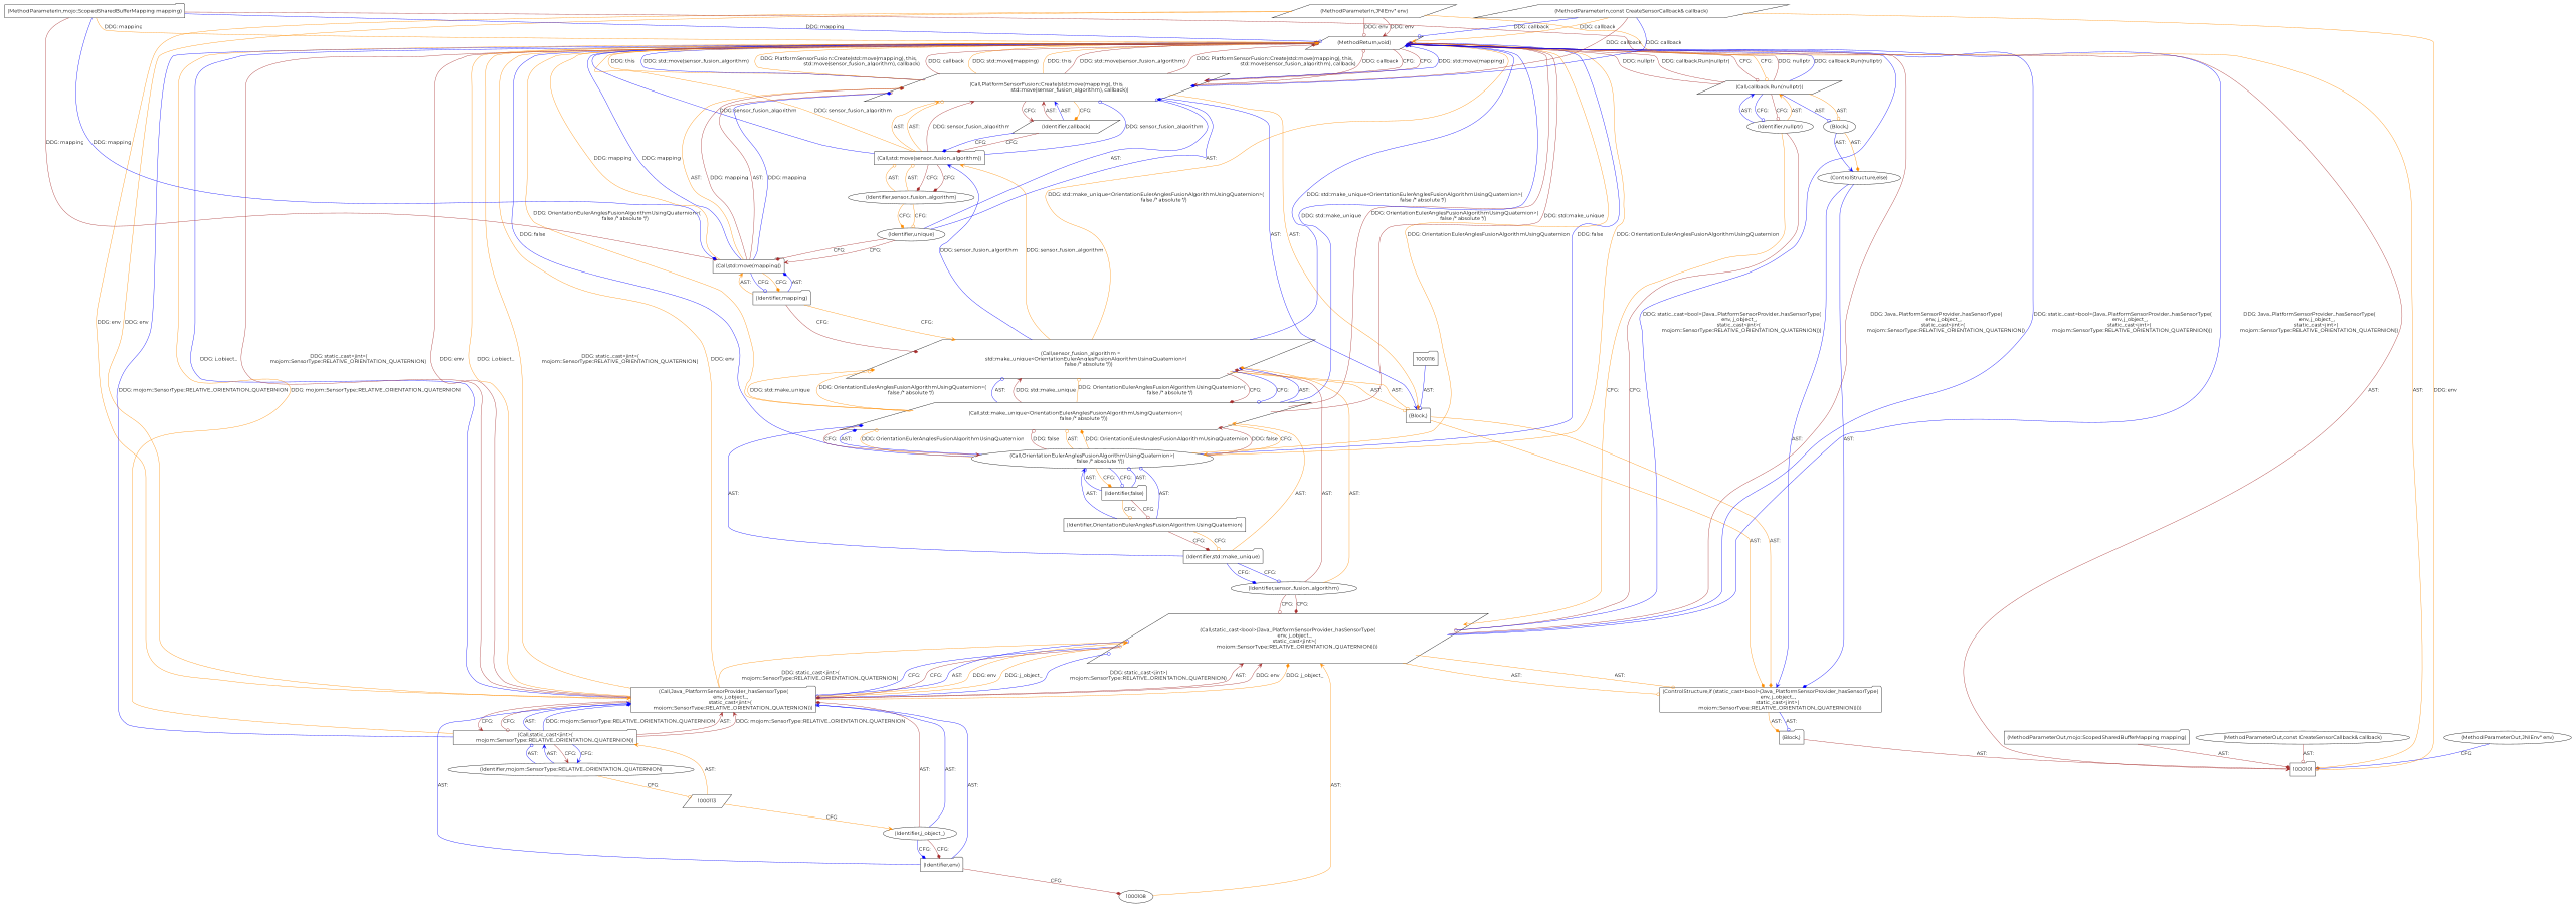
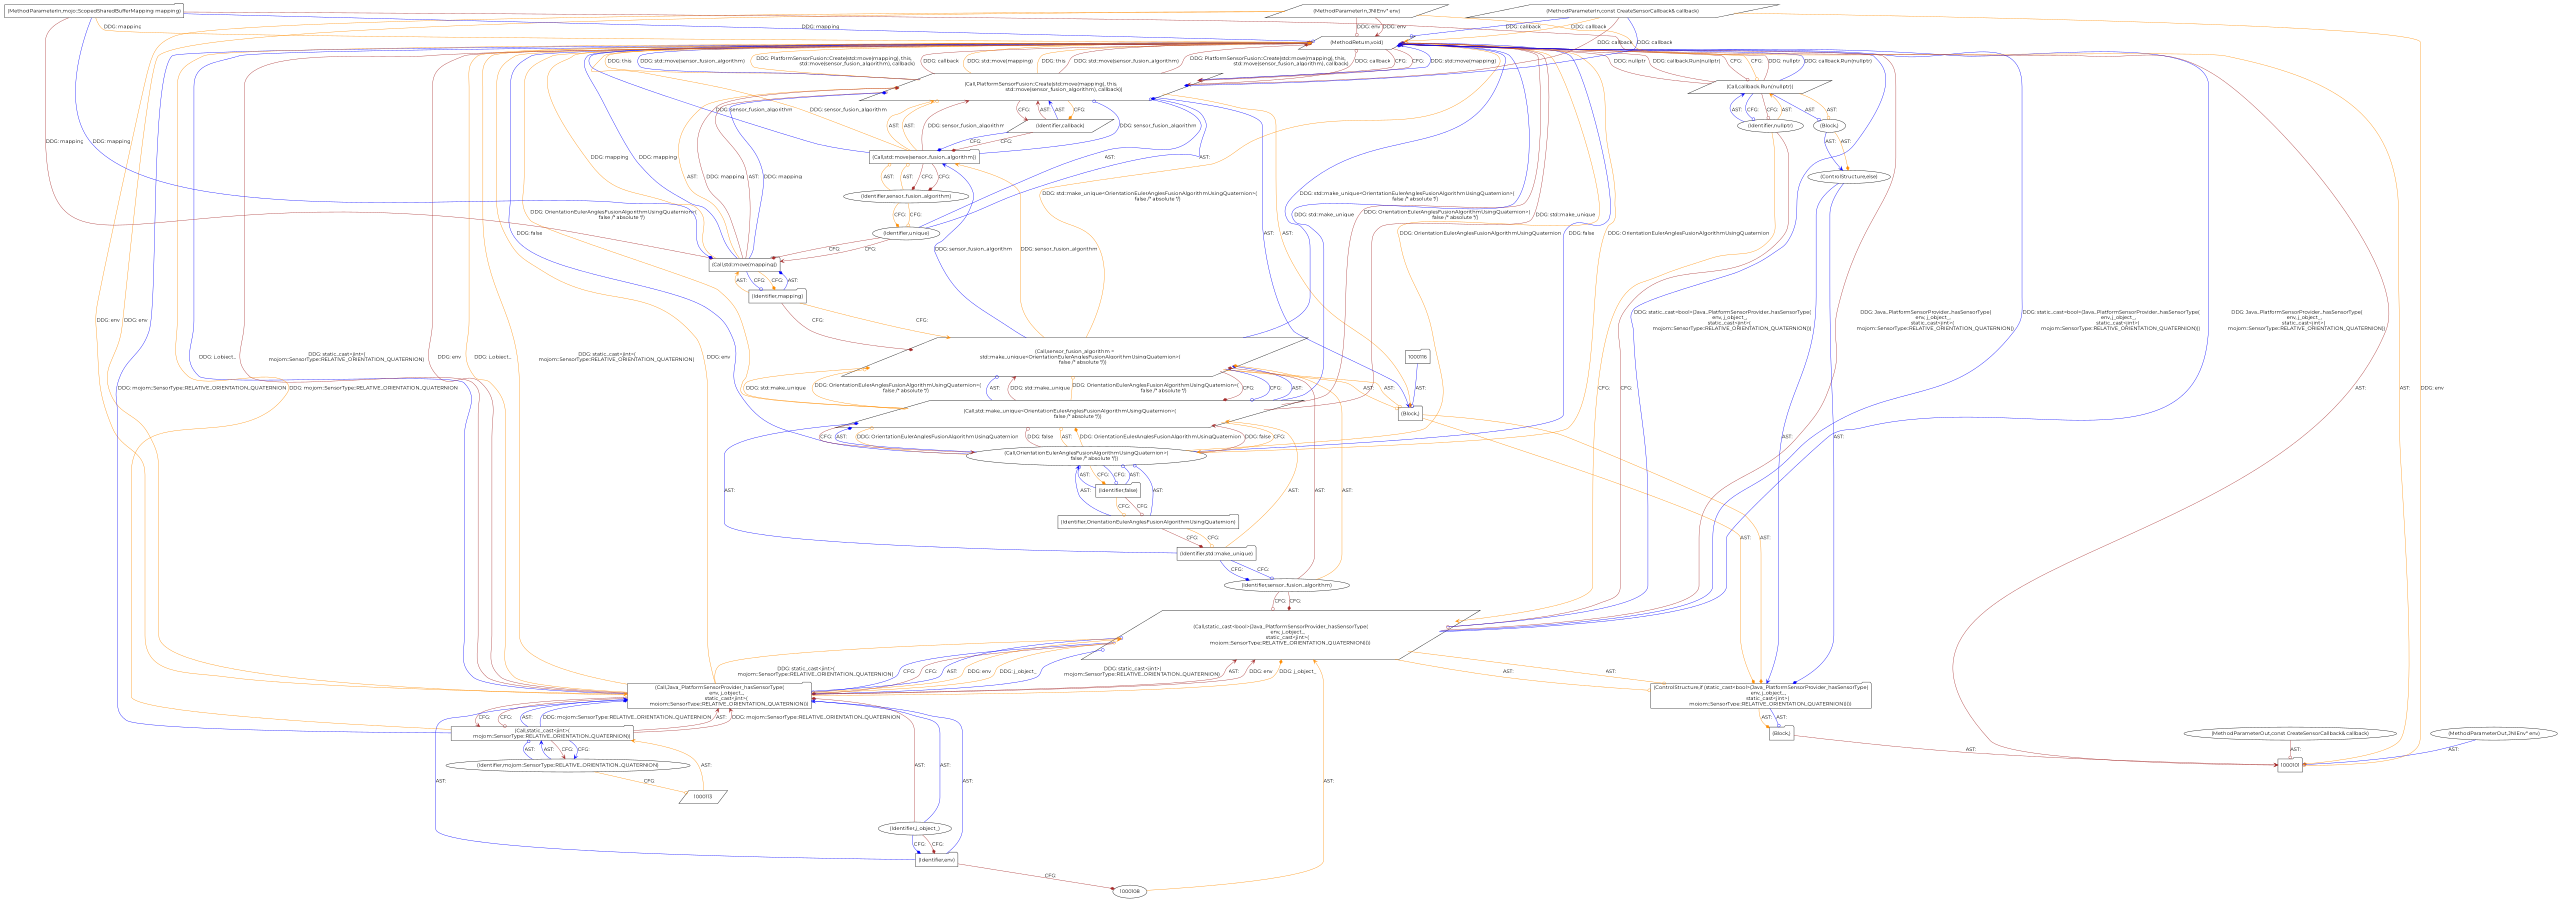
  digraph {
    fontname=Montserrat
    node [fontname=Montserrat shape=folder]
    edge [arrowhead=odot color=darkorange fontname=Montserrat]
    n1 [label="(MethodReturn,void)" shape=parallelogram]
    n2 [label="(Call,PlatformSensorFusion::Create(std::move(mapping), this,\n                                  std::move(sensor_fusion_algorithm), callback))" shape=parallelogram]
    n3 [label="(Call,callback.Run(nullptr))" shape=parallelogram]
    n4 [label="(Identifier,callback)" shape=parallelogram]
    n5 [label="(Block,)"]
    n6 [label="(Block,)" shape=ellipse]
    n7 [label="(Identifier,nullptr)" shape=ellipse]
    n8 [label="(Call,OrientationEulerAnglesFusionAlgorithmUsingQuaternion>(\n            false /* absolute */))" shape=ellipse]
    n9 [label="(Call,std::make_unique<OrientationEulerAnglesFusionAlgorithmUsingQuaternion>(\n            false /* absolute */))" shape=parallelogram]
    n10 [label="(Identifier,false)"]
    n11 [label="(Call,sensor_fusion_algorithm =\n        std::make_unique<OrientationEulerAnglesFusionAlgorithmUsingQuaternion>(\n            false /* absolute */))" shape=parallelogram]
    n12 [label="(Identifier,OrientationEulerAnglesFusionAlgorithmUsingQuaternion)"]
    n13 [label="(Identifier,std::make_unique)"]
    n14 [label="(Identifier,sensor_fusion_algorithm)" shape=ellipse]
    n15 [label="(Call,std::move(sensor_fusion_algorithm))"]
    n16 [label="(Call,static_cast<bool>(Java_PlatformSensorProvider_hasSensorType(\n           env, j_object_,\n          static_cast<jint>(\n              mojom::SensorType::RELATIVE_ORIENTATION_QUATERNION))))" shape=parallelogram]
    n17 [label="(Call,std::move(mapping))"]
    n18 [label="(Identifier,mapping)"]
    n19 [label="(ControlStructure,if (static_cast<bool>(Java_PlatformSensorProvider_hasSensorType(\n           env, j_object_,\n          static_cast<jint>(\n              mojom::SensorType::RELATIVE_ORIENTATION_QUATERNION)))))"]
    n20 [label="(Identifier,unique)" shape=ellipse]
    n21 [label="(Identifier,sensor_fusion_algorithm)" shape=ellipse]
    n22 [label="(ControlStructure,else)" shape=ellipse]
    n23 [label="(Block,)"]
    n24 [label="(Call,Java_PlatformSensorProvider_hasSensorType(\n           env, j_object_,\n          static_cast<jint>(\n              mojom::SensorType::RELATIVE_ORIENTATION_QUATERNION)))"]
    n25 [label="(MethodParameterIn,JNIEnv* env)" shape=parallelogram]
    1000101
    n27 [label="(Call,static_cast<jint>(\n              mojom::SensorType::RELATIVE_ORIENTATION_QUATERNION))"]
    n28 [label="(MethodParameterOut,JNIEnv* env)" shape=ellipse]
    n29 [label="(MethodParameterIn,mojo::ScopedSharedBufferMapping mapping)"]
-   n30 [label="(MethodParameterOut,mojo::ScopedSharedBufferMapping mapping)"]
    n31 [label="(MethodParameterIn,const CreateSensorCallback& callback)" shape=parallelogram]
    n32 [label="(MethodParameterOut,const CreateSensorCallback& callback)" shape=ellipse]
    n33 [label="(Identifier,mojom::SensorType::RELATIVE_ORIENTATION_QUATERNION)" shape=ellipse]
    n34 [label="(Identifier,env)"]
    1000108 [shape=ellipse]
    n36 [label="(Identifier,j_object_)" shape=ellipse]
    1000113 [shape=parallelogram]
    1000116
    n1 -> n2 [arrowhead=vee color=brown label="CFG: "]
    n1 -> n2 [arrowhead=vee color=brown label="CFG: "]
    n1 -> n3 [color=brown label="CFG: "]
    n1 -> n3 [label="CFG: "]
    n2 -> n1 [arrowhead=diamond color=blue label="DDG: std::move(mapping)"]
    n2 -> n1 [arrowhead=diamond label="DDG: this"]
    n2 -> n1 [color=blue label="DDG: std::move(sensor_fusion_algorithm)"]
    n2 -> n1 [arrowhead=vee label="DDG: PlatformSensorFusion::Create(std::move(mapping), this,\n                                  std::move(sensor_fusion_algorithm), callback)"]
    n2 -> n1 [color=brown label="DDG: callback"]
    n2 -> n1 [label="DDG: std::move(mapping)"]
    n2 -> n1 [label="DDG: this"]
    n2 -> n1 [color=brown label="DDG: std::move(sensor_fusion_algorithm)"]
    n2 -> n1 [arrowhead=diamond color=brown label="DDG: PlatformSensorFusion::Create(std::move(mapping), this,\n                                  std::move(sensor_fusion_algorithm), callback)"]
    n2 -> n1 [color=brown label="DDG: callback"]
    n2 -> n4 [arrowhead=diamond label="CFG: "]
    n2 -> n4 [arrowhead=vee color=brown label="CFG: "]
    n2 -> n5 [arrowhead=vee color=blue label="AST: "]
    n2 -> n5 [arrowhead=diamond label="AST: "]
    n3 -> n1 [arrowhead=vee color=brown label="DDG: nullptr"]
    n3 -> n1 [arrowhead=vee color=blue label="DDG: callback.Run(nullptr)"]
    n3 -> n1 [arrowhead=diamond color=brown label="DDG: nullptr"]
    n3 -> n1 [arrowhead=diamond color=brown label="DDG: callback.Run(nullptr)"]
    n3 -> n6 [label="AST: "]
    n3 -> n6 [color=blue label="AST: "]
    n3 -> n7 [color=blue label="CFG: "]
    n3 -> n7 [color=brown label="CFG: "]
    n4 -> n2 [arrowhead=vee color=brown label="AST: "]
    n4 -> n2 [arrowhead=vee color=blue label="AST: "]
    n4 -> n15 [arrowhead=diamond color=brown label="CFG: "]
    n4 -> n15 [arrowhead=diamond color=blue label="CFG: "]
    n5 -> n19 [arrowhead=diamond label="AST: "]
    n5 -> n19 [arrowhead=diamond label="AST: "]
    n6 -> n22 [arrowhead=diamond label="AST: "]
    n6 -> n22 [arrowhead=vee color=blue label="AST: "]
    n7 -> n3 [arrowhead=vee label="AST: "]
    n7 -> n3 [arrowhead=vee color=blue label="AST: "]
    n7 -> n16 [color=brown label="CFG: "]
    n7 -> n16 [arrowhead=vee label="CFG: "]
    n8 -> n1 [color=blue label="DDG: false"]
    n8 -> n1 [arrowhead=vee label="DDG: OrientationEulerAnglesFusionAlgorithmUsingQuaternion"]
    n8 -> n1 [arrowhead=diamond color=blue label="DDG: false"]
    n8 -> n1 [arrowhead=diamond label="DDG: OrientationEulerAnglesFusionAlgorithmUsingQuaternion"]
    n8 -> n9 [arrowhead=diamond color=blue label="AST: "]
    n8 -> n9 [label="DDG: OrientationEulerAnglesFusionAlgorithmUsingQuaternion"]
    n8 -> n9 [color=brown label="DDG: false"]
    n8 -> n9 [label="AST: "]
    n8 -> n9 [arrowhead=diamond label="DDG: OrientationEulerAnglesFusionAlgorithmUsingQuaternion"]
    n8 -> n9 [arrowhead=vee color=brown label="DDG: false"]
    n8 -> n10 [arrowhead=diamond label="CFG: "]
    n8 -> n10 [color=blue label="CFG: "]
    n9 -> n1 [color=brown label="DDG: OrientationEulerAnglesFusionAlgorithmUsingQuaternion>(\n            false /* absolute */)"]
    n9 -> n1 [arrowhead=diamond color=brown label="DDG: std::make_unique"]
    n9 -> n1 [arrowhead=vee label="DDG: OrientationEulerAnglesFusionAlgorithmUsingQuaternion>(\n            false /* absolute */)"]
    n9 -> n1 [color=blue label="DDG: std::make_unique"]
    n9 -> n8 [arrowhead=vee color=brown label="CFG: "]
    n9 -> n8 [arrowhead=vee label="CFG: "]
    n9 -> n11 [arrowhead=diamond color=blue label="AST: "]
    n9 -> n11 [arrowhead=diamond label="DDG: std::make_unique"]
    n9 -> n11 [label="DDG: OrientationEulerAnglesFusionAlgorithmUsingQuaternion>(\n            false /* absolute */)"]
    n9 -> n11 [color=blue label="AST: "]
    n9 -> n11 [arrowhead=vee color=brown label="DDG: std::make_unique"]
    n9 -> n11 [label="DDG: OrientationEulerAnglesFusionAlgorithmUsingQuaternion>(\n            false /* absolute */)"]
    n10 -> n8 [color=blue label="AST: "]
    n10 -> n8 [color=blue label="AST: "]
    n10 -> n12 [label="CFG: "]
    n10 -> n12 [color=brown label="CFG: "]
    n11 -> n1 [arrowhead=diamond label="DDG: std::make_unique<OrientationEulerAnglesFusionAlgorithmUsingQuaternion>(\n            false /* absolute */)"]
    n11 -> n1 [arrowhead=vee color=blue label="DDG: std::make_unique<OrientationEulerAnglesFusionAlgorithmUsingQuaternion>(\n            false /* absolute */)"]
    n11 -> n5 [label="AST: "]
    n11 -> n5 [label="AST: "]
    n11 -> n9 [color=blue label="CFG: "]
    n11 -> n9 [arrowhead=diamond color=brown label="CFG: "]
    n11 -> n15 [arrowhead=vee color=blue label="DDG: sensor_fusion_algorithm"]
    n11 -> n15 [arrowhead=vee label="DDG: sensor_fusion_algorithm"]
    n12 -> n8 [arrowhead=vee color=blue label="AST: "]
    n12 -> n8 [color=blue label="AST: "]
    n12 -> n13 [arrowhead=diamond color=brown label="CFG: "]
    n12 -> n13 [label="CFG: "]
    n13 -> n9 [arrowhead=diamond color=blue label="AST: "]
    n13 -> n9 [arrowhead=vee label="AST: "]
    n13 -> n14 [color=blue label="CFG: "]
    n13 -> n14 [arrowhead=diamond color=blue label="CFG: "]
    n14 -> n11 [arrowhead=diamond color=brown label="AST: "]
    n14 -> n11 [arrowhead=diamond label="AST: "]
    n14 -> n16 [arrowhead=diamond color=brown label="CFG: "]
    n14 -> n16 [color=brown label="CFG: "]
    n15 -> n1 [arrowhead=vee color=blue label="DDG: sensor_fusion_algorithm"]
    n15 -> n1 [arrowhead=diamond label="DDG: sensor_fusion_algorithm"]
    n15 -> n2 [label="AST: "]
    n15 -> n2 [color=blue label="DDG: sensor_fusion_algorithm"]
    n15 -> n2 [arrowhead=vee label="AST: "]
    n15 -> n2 [arrowhead=vee color=brown label="DDG: sensor_fusion_algorithm"]
    n15 -> n21 [arrowhead=diamond color=brown label="CFG: "]
    n15 -> n21 [arrowhead=diamond color=brown label="CFG: "]
    n16 -> n1 [color=blue label="DDG: static_cast<bool>(Java_PlatformSensorProvider_hasSensorType(\n           env, j_object_,\n          static_cast<jint>(\n              mojom::SensorType::RELATIVE_ORIENTATION_QUATERNION)))"]
    n16 -> n1 [arrowhead=diamond color=brown label="DDG: Java_PlatformSensorProvider_hasSensorType(\n           env, j_object_,\n          static_cast<jint>(\n              mojom::SensorType::RELATIVE_ORIENTATION_QUATERNION))"]
    n16 -> n1 [arrowhead=vee color=blue label="DDG: static_cast<bool>(Java_PlatformSensorProvider_hasSensorType(\n           env, j_object_,\n          static_cast<jint>(\n              mojom::SensorType::RELATIVE_ORIENTATION_QUATERNION)))"]
    n16 -> n1 [color=blue label="DDG: Java_PlatformSensorProvider_hasSensorType(\n           env, j_object_,\n          static_cast<jint>(\n              mojom::SensorType::RELATIVE_ORIENTATION_QUATERNION))"]
    n16 -> n19 [label="AST: "]
    n16 -> n19 [label="AST: "]
    n16 -> n24 [color=blue label="CFG: "]
    n16 -> n24 [arrowhead=diamond color=brown label="CFG: "]
    n17 -> n1 [label="DDG: mapping"]
    n17 -> n1 [color=blue label="DDG: mapping"]
    n17 -> n2 [color=brown label="AST: "]
    n17 -> n2 [arrowhead=diamond color=blue label="DDG: mapping"]
    n17 -> n2 [arrowhead=vee label="AST: "]
    n17 -> n2 [arrowhead=diamond color=brown label="DDG: mapping"]
    n17 -> n18 [color=blue label="CFG: "]
    n17 -> n18 [arrowhead=diamond label="CFG: "]
    n18 -> n11 [arrowhead=vee label="CFG: "]
    n18 -> n11 [arrowhead=diamond color=brown label="CFG: "]
    n18 -> n17 [arrowhead=diamond color=blue label="AST: "]
    n18 -> n17 [arrowhead=vee label="AST: "]
    n19 -> n23 [arrowhead=diamond label="AST: "]
    n19 -> n23 [color=blue label="AST: "]
    n20 -> n2 [color=blue label="AST: "]
    n20 -> n2 [arrowhead=diamond color=blue label="AST: "]
    n20 -> n17 [arrowhead=vee color=brown label="CFG: "]
    n20 -> n17 [arrowhead=diamond color=brown label="CFG: "]
    n21 -> n15 [label="AST: "]
    n21 -> n15 [label="AST: "]
    n21 -> n20 [label="CFG: "]
    n21 -> n20 [arrowhead=diamond label="CFG: "]
    n22 -> n19 [arrowhead=diamond color=blue label="AST: "]
    n22 -> n19 [arrowhead=vee color=blue label="AST: "]
    n23 -> 1000101 [arrowhead=vee color=brown label="AST: "]
    n24 -> n1 [color=blue label="DDG: j_object_"]
    n24 -> n1 [color=brown label="DDG: static_cast<jint>(\n              mojom::SensorType::RELATIVE_ORIENTATION_QUATERNION)"]
    n24 -> n1 [color=brown label="DDG: env"]
    n24 -> n1 [arrowhead=vee label="DDG: j_object_"]
    n24 -> n1 [label="DDG: static_cast<jint>(\n              mojom::SensorType::RELATIVE_ORIENTATION_QUATERNION)"]
    n24 -> n1 [arrowhead=vee label="DDG: env"]
    n24 -> n16 [color=blue label="AST: "]
    n24 -> n16 [arrowhead=vee label="DDG: env"]
    n24 -> n16 [label="DDG: j_object_"]
    n24 -> n16 [color=blue label="DDG: static_cast<jint>(\n              mojom::SensorType::RELATIVE_ORIENTATION_QUATERNION)"]
    n24 -> n16 [arrowhead=vee color=brown label="AST: "]
    n24 -> n16 [arrowhead=vee color=brown label="DDG: env"]
    n24 -> n16 [arrowhead=diamond label="DDG: j_object_"]
    n24 -> n16 [arrowhead=vee label="DDG: static_cast<jint>(\n              mojom::SensorType::RELATIVE_ORIENTATION_QUATERNION)"]
    n24 -> n27 [arrowhead=vee color=brown label="CFG: "]
    n24 -> n27 [color=brown label="CFG: "]
    n25 -> n1 [color=brown label="DDG: env"]
    n25 -> n1 [arrowhead=vee color=brown label="DDG: env"]
    n25 -> n24 [label="DDG: env"]
    n25 -> n24 [arrowhead=vee label="DDG: env"]
    n25 -> 1000101 [arrowhead=diamond label="AST: "]
    n27 -> n1 [arrowhead=diamond color=blue label="DDG: mojom::SensorType::RELATIVE_ORIENTATION_QUATERNION"]
    n27 -> n1 [arrowhead=diamond label="DDG: mojom::SensorType::RELATIVE_ORIENTATION_QUATERNION"]
    n27 -> n24 [arrowhead=vee color=blue label="AST: "]
    n27 -> n24 [arrowhead=diamond color=blue label="DDG: mojom::SensorType::RELATIVE_ORIENTATION_QUATERNION"]
    n27 -> n24 [arrowhead=vee color=brown label="AST: "]
    n27 -> n24 [arrowhead=vee color=brown label="DDG: mojom::SensorType::RELATIVE_ORIENTATION_QUATERNION"]
    n27 -> n33 [arrowhead=vee color=brown label="CFG: "]
    n27 -> n33 [arrowhead=vee color=blue label="CFG: "]
-   n28 -> 1000101 [color=blue label="CFG: "]
+   n28 -> 1000101 [color=blue label="AST: "]
    n29 -> n1 [arrowhead=vee label="DDG: mapping"]
    n29 -> n1 [color=blue label="DDG: mapping"]
    n29 -> n17 [arrowhead=diamond color=brown label="DDG: mapping"]
    n29 -> n17 [arrowhead=diamond color=blue label="DDG: mapping"]
    n29 -> 1000101 [arrowhead=vee color=brown label="AST: "]
-   n30 -> 1000101 [arrowhead=diamond color=brown label="AST: "]
    n31 -> n1 [color=blue label="DDG: callback"]
    n31 -> n1 [arrowhead=vee label="DDG: callback"]
    n31 -> n2 [arrowhead=vee color=brown label="DDG: callback"]
    n31 -> n2 [arrowhead=diamond color=blue label="DDG: callback"]
    n31 -> 1000101 [label="DDG: env"]
    n32 -> 1000101 [color=brown label="AST: "]
    n33 -> n27 [color=blue label="AST: "]
    n33 -> n27 [arrowhead=vee color=blue label="AST: "]
    n33 -> 1000113 [label="CFG: "]
    n34 -> n24 [color=blue label="AST: "]
    n34 -> n24 [arrowhead=vee color=blue label="AST: "]
    n34 -> 1000108 [arrowhead=diamond color=brown label="CFG: "]
    1000108 -> n16 [arrowhead=vee label="AST: "]
    n36 -> n24 [arrowhead=diamond color=brown label="AST: "]
    n36 -> n24 [arrowhead=vee color=blue label="AST: "]
    n36 -> n34 [arrowhead=diamond color=brown label="CFG: "]
    n36 -> n34 [arrowhead=diamond color=blue label="CFG: "]
    1000113 -> n27 [arrowhead=vee label="AST: "]
-   1000113 -> n36 [arrowhead=vee label="CFG: "]
    1000116 -> n5 [color=blue label="AST: "]
  }
